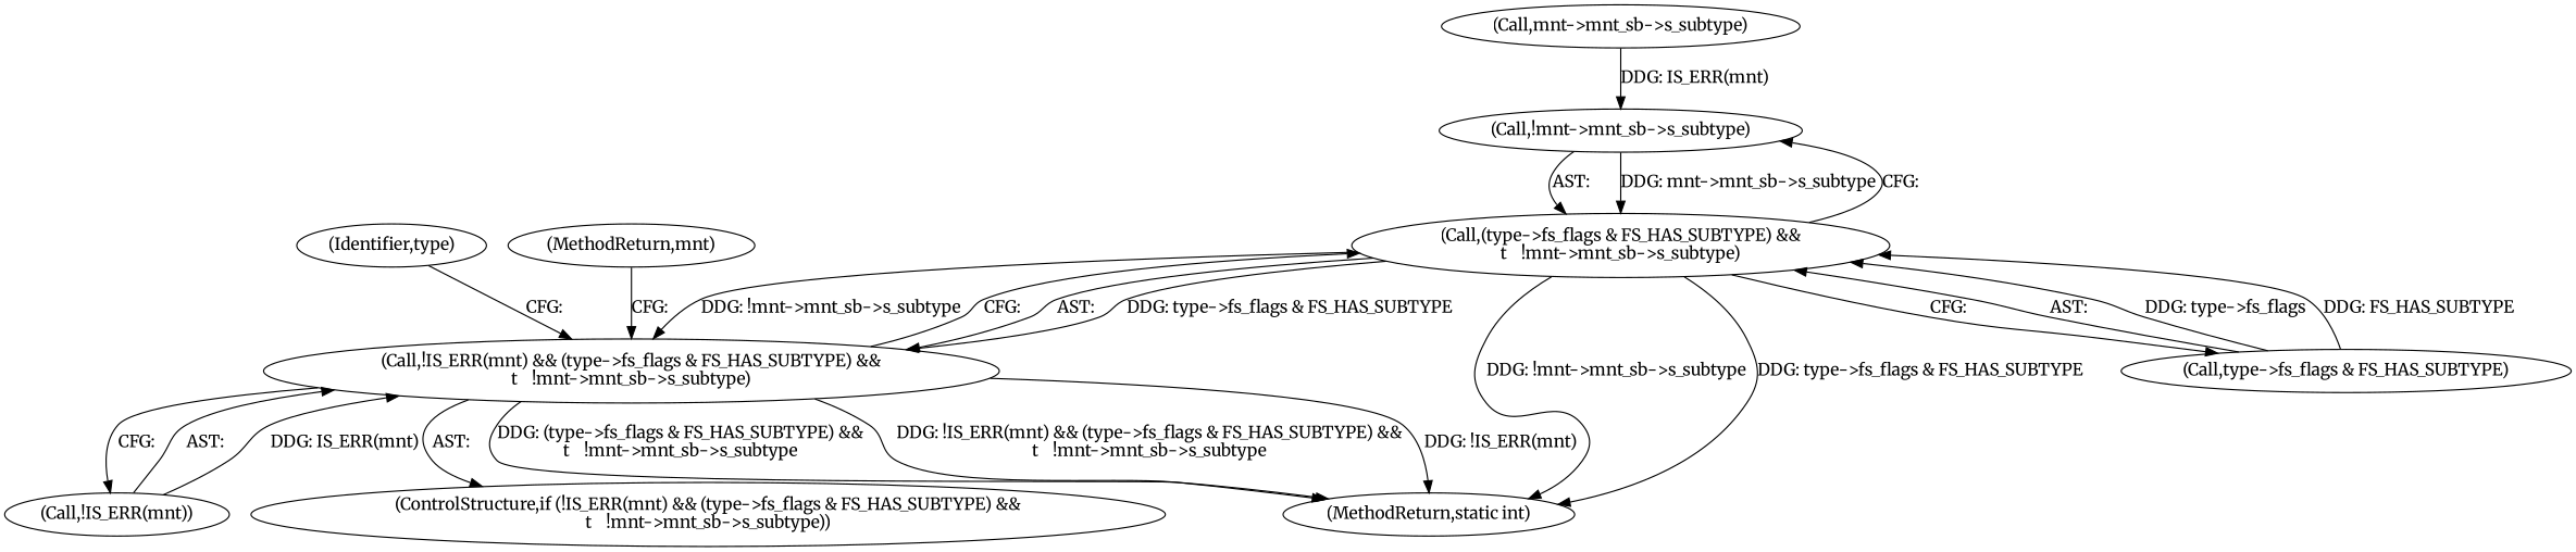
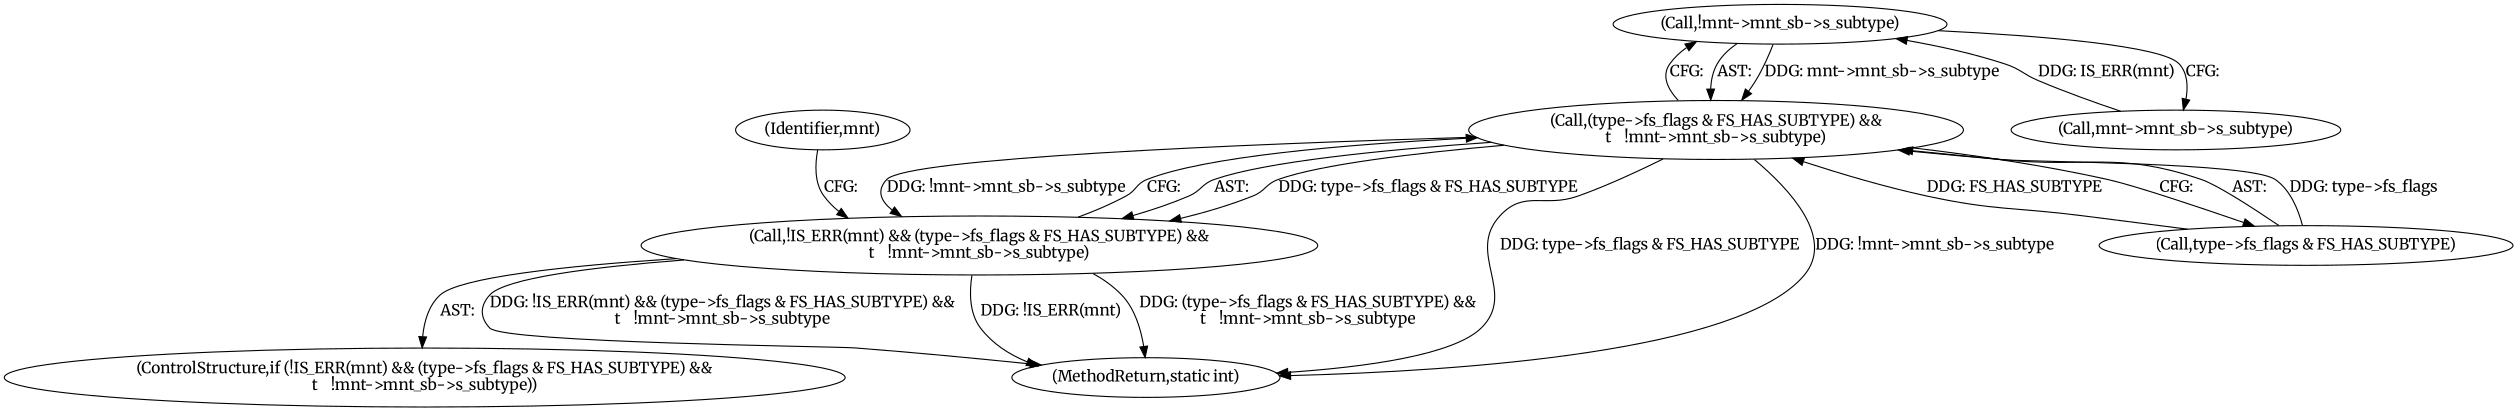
  digraph {
    fontname=Merriweather
    node [fontname=Merriweather]
    edge [fontname=Merriweather]
    n1 [label="(Call,!mnt->mnt_sb->s_subtype)"]
    n2 [label="(Call,(type->fs_flags & FS_HAS_SUBTYPE) &&\n\t    !mnt->mnt_sb->s_subtype)"]
    n3 [label="(Call,mnt->mnt_sb->s_subtype)"]
    n4 [label="(MethodReturn,static int)"]
    n5 [label="(Call,!IS_ERR(mnt) && (type->fs_flags & FS_HAS_SUBTYPE) &&\n\t    !mnt->mnt_sb->s_subtype)"]
    n6 [label="(Call,type->fs_flags & FS_HAS_SUBTYPE)"]
-   n7 [label="(Call,!IS_ERR(mnt))"]
    n8 [label="(ControlStructure,if (!IS_ERR(mnt) && (type->fs_flags & FS_HAS_SUBTYPE) &&\n\t    !mnt->mnt_sb->s_subtype))"]
-   n9 [label="(Identifier,type)"]
-   n10 [label="(MethodReturn,mnt)"]
+   n10 [label="(Identifier,mnt)"]
    n1 -> n2 [label="AST: "]
    n1 -> n2 [label="DDG: mnt->mnt_sb->s_subtype"]
+   n1 -> n3 [label="CFG: "]
    n2 -> n1 [label="CFG: "]
    n2 -> n4 [label="DDG: !mnt->mnt_sb->s_subtype"]
    n2 -> n4 [label="DDG: type->fs_flags & FS_HAS_SUBTYPE"]
    n2 -> n5 [label="AST: "]
    n2 -> n5 [label="DDG: type->fs_flags & FS_HAS_SUBTYPE"]
    n2 -> n5 [label="DDG: !mnt->mnt_sb->s_subtype"]
    n2 -> n6 [label="CFG: "]
    n3 -> n1 [label="DDG: IS_ERR(mnt)"]
    n5 -> n2 [label="CFG: "]
    n5 -> n4 [label="DDG: !IS_ERR(mnt) && (type->fs_flags & FS_HAS_SUBTYPE) &&\n\t    !mnt->mnt_sb->s_subtype"]
    n5 -> n4 [label="DDG: !IS_ERR(mnt)"]
    n5 -> n4 [label="DDG: (type->fs_flags & FS_HAS_SUBTYPE) &&\n\t    !mnt->mnt_sb->s_subtype"]
-   n5 -> n7 [label="CFG: "]
    n5 -> n8 [label="AST: "]
    n6 -> n2 [label="AST: "]
    n6 -> n2 [label="DDG: type->fs_flags"]
    n6 -> n2 [label="DDG: FS_HAS_SUBTYPE"]
-   n7 -> n5 [label="AST: "]
-   n7 -> n5 [label="DDG: IS_ERR(mnt)"]
-   n9 -> n5 [label="CFG: "]
    n10 -> n5 [label="CFG: "]
  }
